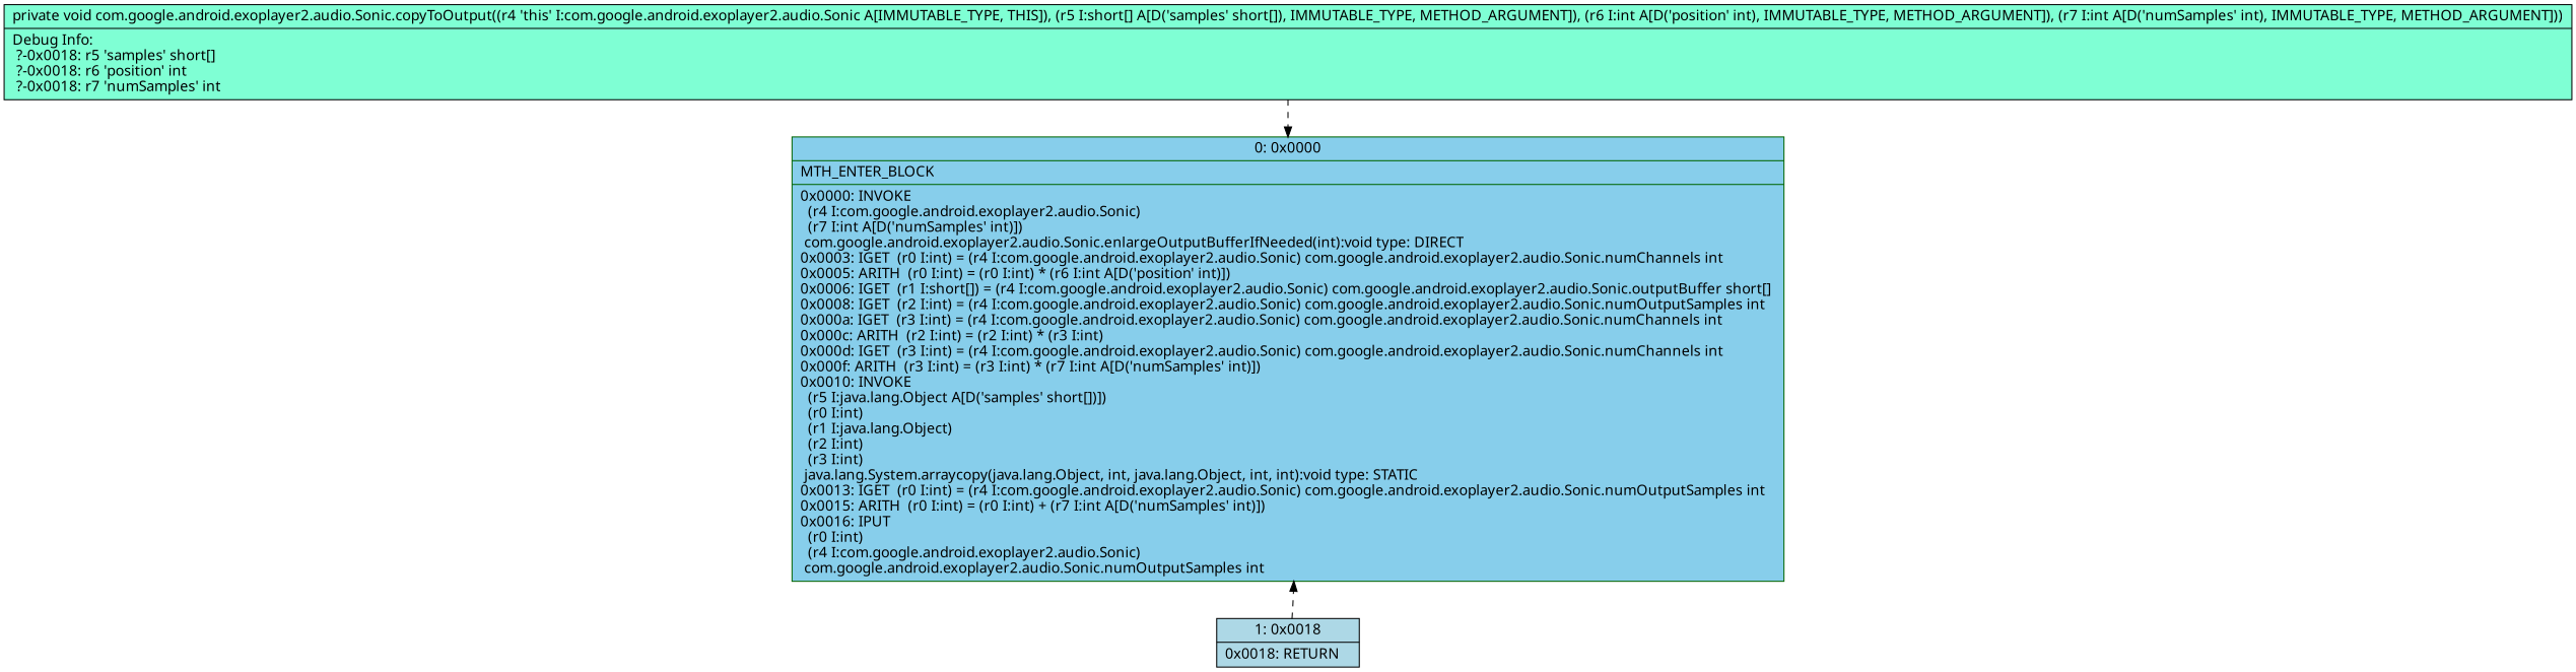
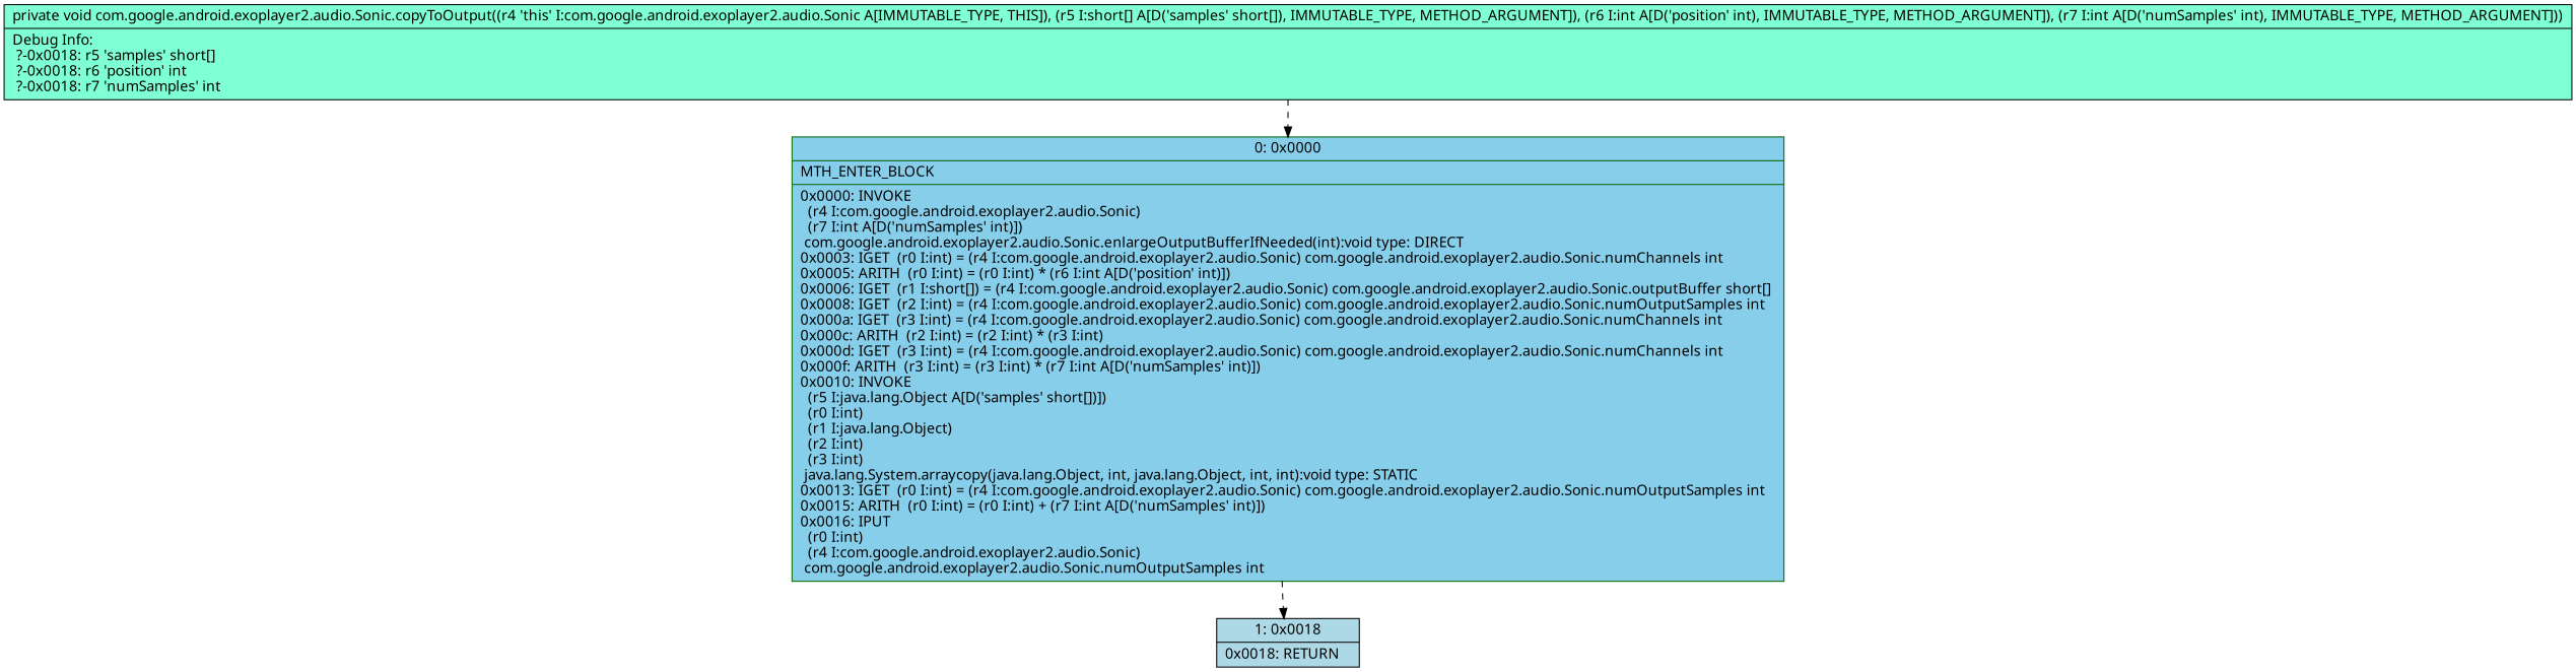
  digraph {
    fontname="Noto Sans"
    node [shape=record style=filled color=black fontname="Noto Sans"]
    edge [style=dashed fontname="Noto Sans"]
    n1 [label="{0\:\ 0x0000|MTH_ENTER_BLOCK\l|0x0000: INVOKE  \l  (r4 I:com.google.android.exoplayer2.audio.Sonic)\l  (r7 I:int A[D('numSamples' int)])\l com.google.android.exoplayer2.audio.Sonic.enlargeOutputBufferIfNeeded(int):void type: DIRECT \l0x0003: IGET  (r0 I:int) = (r4 I:com.google.android.exoplayer2.audio.Sonic) com.google.android.exoplayer2.audio.Sonic.numChannels int \l0x0005: ARITH  (r0 I:int) = (r0 I:int) * (r6 I:int A[D('position' int)]) \l0x0006: IGET  (r1 I:short[]) = (r4 I:com.google.android.exoplayer2.audio.Sonic) com.google.android.exoplayer2.audio.Sonic.outputBuffer short[] \l0x0008: IGET  (r2 I:int) = (r4 I:com.google.android.exoplayer2.audio.Sonic) com.google.android.exoplayer2.audio.Sonic.numOutputSamples int \l0x000a: IGET  (r3 I:int) = (r4 I:com.google.android.exoplayer2.audio.Sonic) com.google.android.exoplayer2.audio.Sonic.numChannels int \l0x000c: ARITH  (r2 I:int) = (r2 I:int) * (r3 I:int) \l0x000d: IGET  (r3 I:int) = (r4 I:com.google.android.exoplayer2.audio.Sonic) com.google.android.exoplayer2.audio.Sonic.numChannels int \l0x000f: ARITH  (r3 I:int) = (r3 I:int) * (r7 I:int A[D('numSamples' int)]) \l0x0010: INVOKE  \l  (r5 I:java.lang.Object A[D('samples' short[])])\l  (r0 I:int)\l  (r1 I:java.lang.Object)\l  (r2 I:int)\l  (r3 I:int)\l java.lang.System.arraycopy(java.lang.Object, int, java.lang.Object, int, int):void type: STATIC \l0x0013: IGET  (r0 I:int) = (r4 I:com.google.android.exoplayer2.audio.Sonic) com.google.android.exoplayer2.audio.Sonic.numOutputSamples int \l0x0015: ARITH  (r0 I:int) = (r0 I:int) + (r7 I:int A[D('numSamples' int)]) \l0x0016: IPUT  \l  (r0 I:int)\l  (r4 I:com.google.android.exoplayer2.audio.Sonic)\l com.google.android.exoplayer2.audio.Sonic.numOutputSamples int \l}" fillcolor=skyblue color=darkgreen]
    n2 [label="{1\:\ 0x0018|0x0018: RETURN   \l}" fillcolor=lightblue]
    n3 [label="{private void com.google.android.exoplayer2.audio.Sonic.copyToOutput((r4 'this' I:com.google.android.exoplayer2.audio.Sonic A[IMMUTABLE_TYPE, THIS]), (r5 I:short[] A[D('samples' short[]), IMMUTABLE_TYPE, METHOD_ARGUMENT]), (r6 I:int A[D('position' int), IMMUTABLE_TYPE, METHOD_ARGUMENT]), (r7 I:int A[D('numSamples' int), IMMUTABLE_TYPE, METHOD_ARGUMENT]))  | Debug Info:\l  ?\-0x0018: r5 'samples' short[]\l  ?\-0x0018: r6 'position' int\l  ?\-0x0018: r7 'numSamples' int\l}" fillcolor=aquamarine]
-   n2 -> n1
+   n1 -> n2
    n3 -> n1
  }
